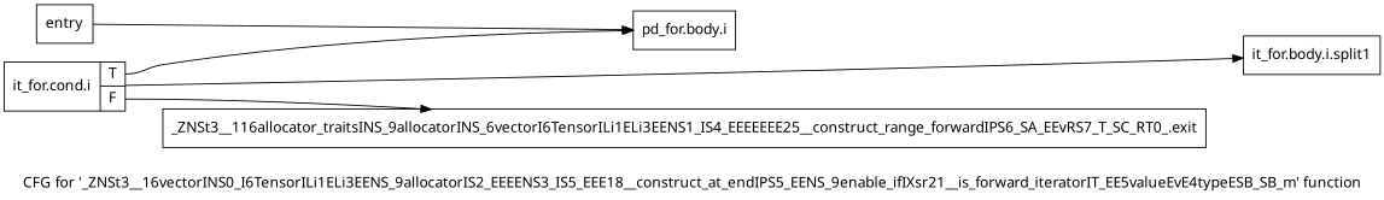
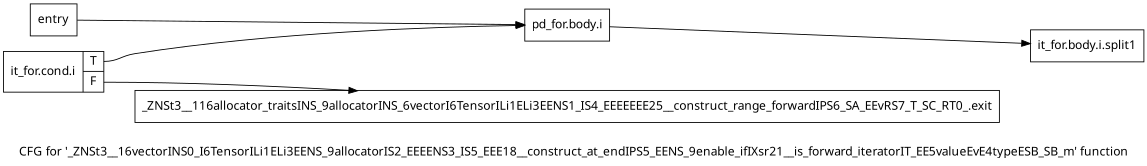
  digraph {
    fontname="Noto Sans"
    label="CFG for '_ZNSt3__16vectorINS0_I6TensorILi1ELi3EENS_9allocatorIS2_EEEENS3_IS5_EEE18__construct_at_endIPS5_EENS_9enable_ifIXsr21__is_forward_iteratorIT_EE5valueEvE4typeESB_SB_m' function"
    rankdir=LR
    node [fontname="Noto Sans" shape=record]
    edge [fontname="Noto Sans"]
    n1 [label="{entry}"]
    n2 [label="{pd_for.body.i}"]
    n3 [label="{it_for.cond.i|{<s0>T|<s1>F}}"]
    n4 [label="{_ZNSt3__116allocator_traitsINS_9allocatorINS_6vectorI6TensorILi1ELi3EENS1_IS4_EEEEEEE25__construct_range_forwardIPS6_SA_EEvRS7_T_SC_RT0_.exit}"]
    n5 [label="{it_for.body.i.split1}"]
    n1 -> n2
-   n3 -> n5
+   n2 -> n5
    n3 -> n2 [tailport=s0]
    n3 -> n4 [tailport=s1]
  }
